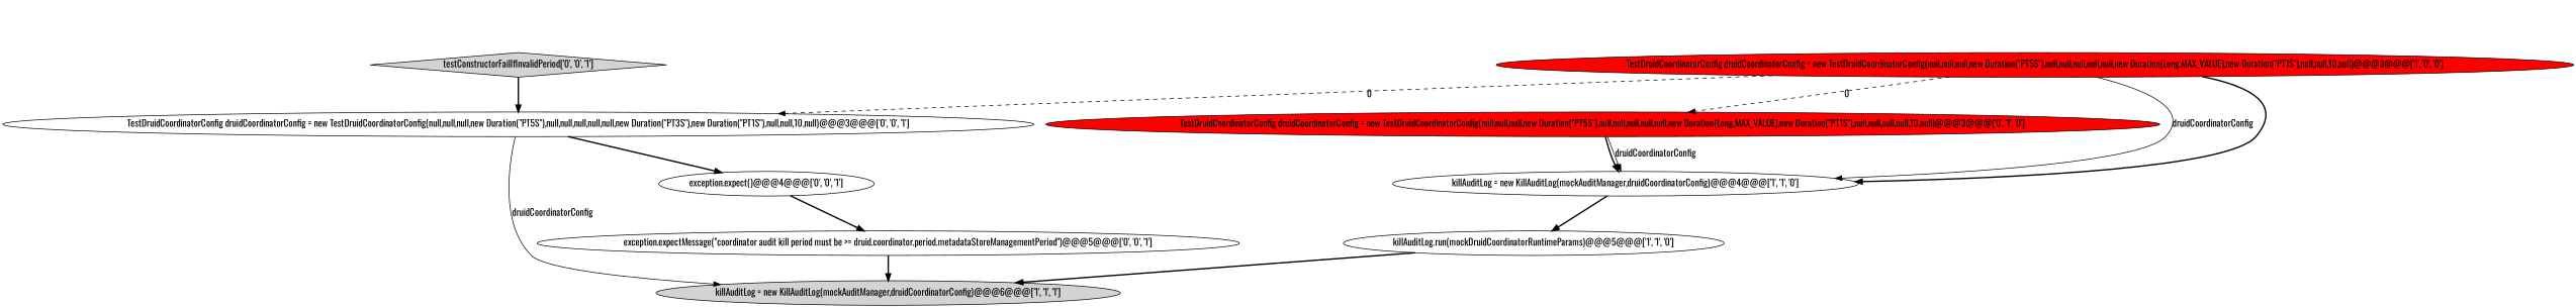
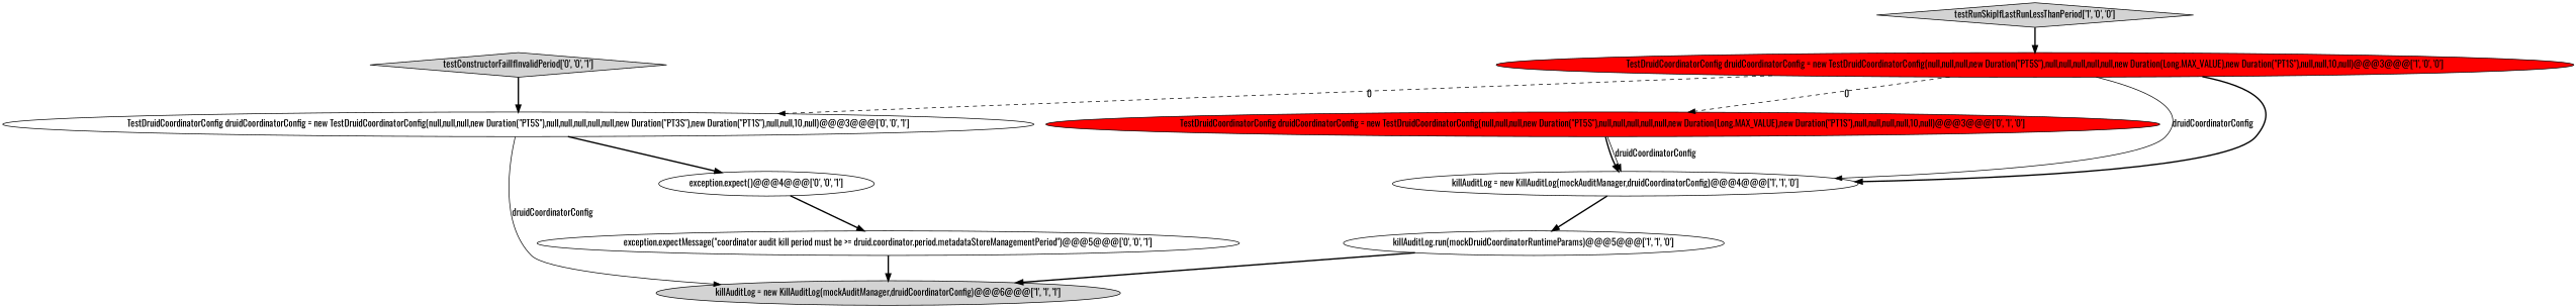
  digraph {
    fontname=Oswald
    node [fillcolor=white fontname=Oswald shape=ellipse style=filled]
    edge [fontname=Oswald style=bold]
    n1 [label="exception.expectMessage(\"coordinator audit kill period must be >= druid.coordinator.period.metadataStoreManagementPeriod\")@@@5@@@['0', '0', '1']"]
    n2 [fillcolor=lightgray label="killAuditLog = new KillAuditLog(mockAuditManager,druidCoordinatorConfig)@@@6@@@['1', '1', '1']"]
    n3 [fillcolor=red label="TestDruidCoordinatorConfig druidCoordinatorConfig = new TestDruidCoordinatorConfig(null,null,null,new Duration(\"PT5S\"),null,null,null,null,null,new Duration(Long.MAX_VALUE),new Duration(\"PT1S\"),null,null,null,null,10,null)@@@3@@@['0', '1', '0']"]
    n4 [label="killAuditLog = new KillAuditLog(mockAuditManager,druidCoordinatorConfig)@@@4@@@['1', '1', '0']"]
    n5 [label="killAuditLog.run(mockDruidCoordinatorRuntimeParams)@@@5@@@['1', '1', '0']"]
+   n6 [fillcolor=lightgray label="testRunSkipIfLastRunLessThanPeriod['1', '0', '0']" shape=diamond]
    n7 [fillcolor=red label="TestDruidCoordinatorConfig druidCoordinatorConfig = new TestDruidCoordinatorConfig(null,null,null,new Duration(\"PT5S\"),null,null,null,null,null,new Duration(Long.MAX_VALUE),new Duration(\"PT1S\"),null,null,10,null)@@@3@@@['1', '0', '0']"]
    n8 [label="TestDruidCoordinatorConfig druidCoordinatorConfig = new TestDruidCoordinatorConfig(null,null,null,new Duration(\"PT5S\"),null,null,null,null,null,new Duration(\"PT3S\"),new Duration(\"PT1S\"),null,null,10,null)@@@3@@@['0', '0', '1']"]
    n9 [label="exception.expect()@@@4@@@['0', '0', '1']"]
    n10 [fillcolor=lightgray label="testConstructorFailIfInvalidPeriod['0', '0', '1']" shape=diamond]
    n1 -> n2
    n3 -> n4
    n3 -> n4 [label=druidCoordinatorConfig style=solid]
    n4 -> n5
    n5 -> n2
+   n6 -> n7
    n7 -> n3 [label=0 style=dashed]
    n7 -> n4 [label=druidCoordinatorConfig style=solid]
    n7 -> n4
    n7 -> n8 [label=0 style=dashed]
    n8 -> n2 [label=druidCoordinatorConfig style=solid]
    n8 -> n9
    n9 -> n1
    n10 -> n8
  }
